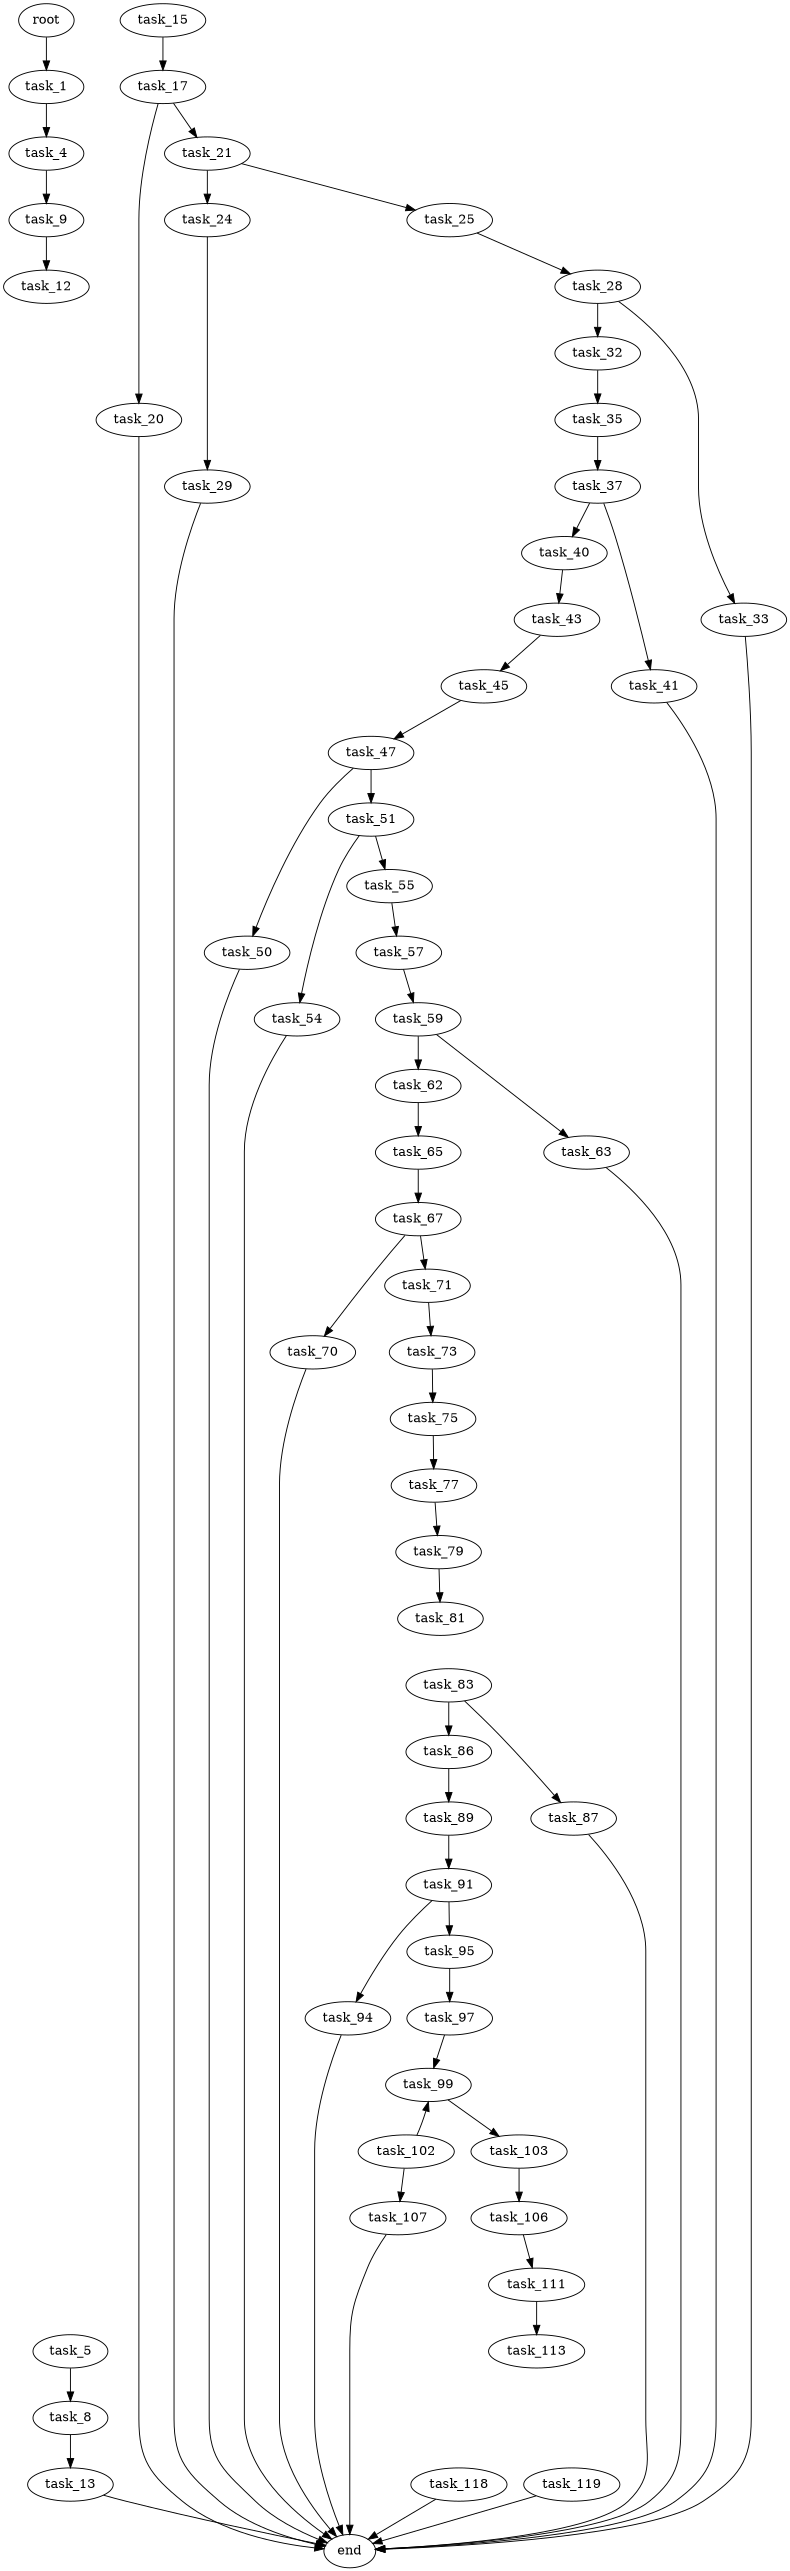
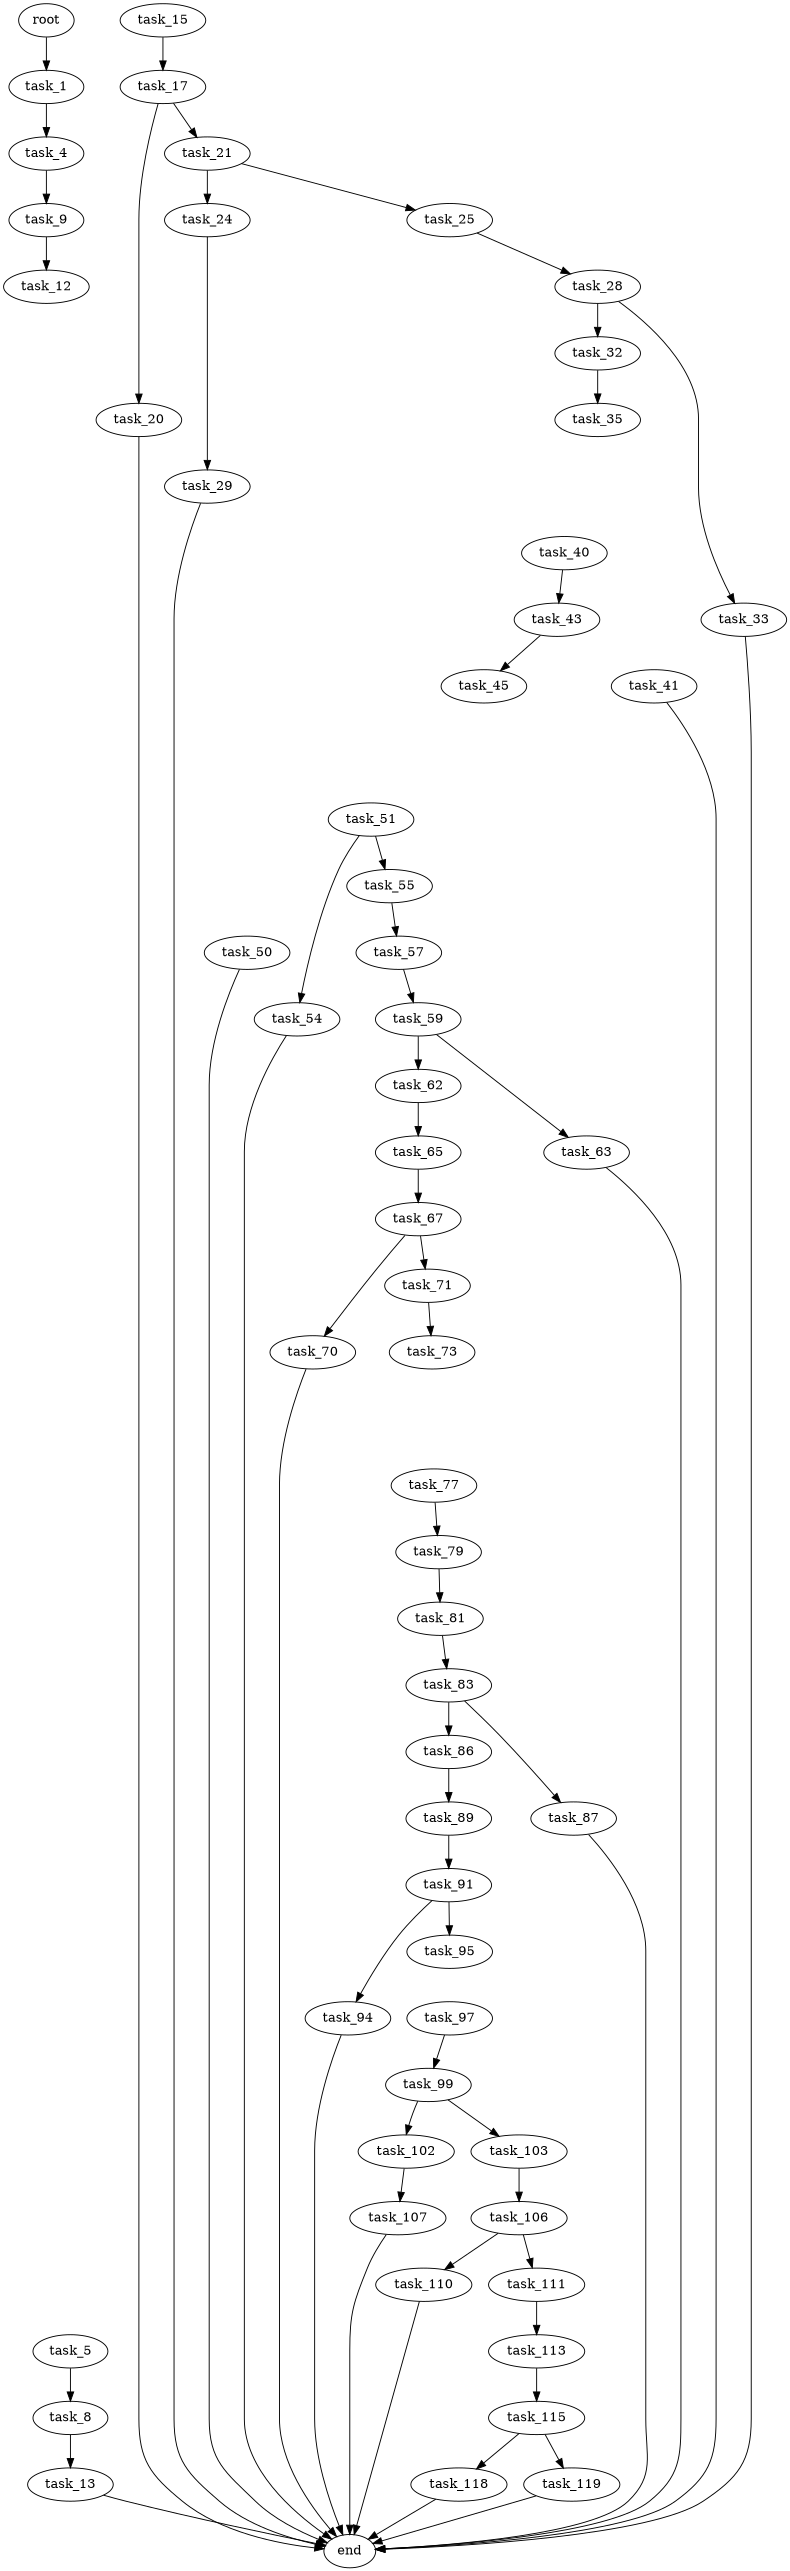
  digraph {
    root
    task_1
    task_4
    task_9
    task_5
    task_8
    task_12
    task_13
    end
    task_15
    task_17
    task_20
    task_21
    task_24
    task_25
    task_29
    task_28
    task_32
    task_33
    task_35
-   task_37
    task_40
    task_41
    task_43
    task_45
-   task_47
    task_50
    task_51
    task_54
    task_55
    task_57
    task_59
    task_62
    task_63
    task_65
    task_67
    task_70
    task_71
    task_73
-   task_75
    task_77
    task_79
    task_81
    task_83
    task_86
    task_87
    task_89
    task_91
    task_94
    task_95
    task_97
    task_99
    task_102
    task_103
    task_107
    task_106
+   task_110
    task_111
    task_113
+   task_115
    task_118
    task_119
    root -> task_1
    task_1 -> task_4
    task_4 -> task_9
    task_9 -> task_12
    task_5 -> task_8
    task_8 -> task_13
    task_13 -> end
    task_15 -> task_17
    task_17 -> task_20
    task_17 -> task_21
    task_20 -> end
    task_21 -> task_24
    task_21 -> task_25
    task_24 -> task_29
    task_25 -> task_28
    task_29 -> end
    task_28 -> task_32
    task_28 -> task_33
    task_32 -> task_35
    task_33 -> end
-   task_35 -> task_37
-   task_37 -> task_40
-   task_37 -> task_41
    task_40 -> task_43
    task_41 -> end
    task_43 -> task_45
-   task_45 -> task_47
-   task_47 -> task_50
-   task_47 -> task_51
    task_50 -> end
    task_51 -> task_54
    task_51 -> task_55
    task_54 -> end
    task_55 -> task_57
    task_57 -> task_59
    task_59 -> task_62
    task_59 -> task_63
    task_62 -> task_65
    task_63 -> end
    task_65 -> task_67
    task_67 -> task_70
    task_67 -> task_71
    task_70 -> end
    task_71 -> task_73
-   task_73 -> task_75
-   task_75 -> task_77
    task_77 -> task_79
    task_79 -> task_81
+   task_81 -> task_83
    task_83 -> task_86
    task_83 -> task_87
    task_86 -> task_89
    task_87 -> end
    task_89 -> task_91
    task_91 -> task_94
    task_91 -> task_95
    task_94 -> end
-   task_95 -> task_97
    task_97 -> task_99
-   task_102 -> task_99
+   task_99 -> task_102
    task_99 -> task_103
    task_102 -> task_107
    task_103 -> task_106
    task_107 -> end
+   task_106 -> task_110
    task_106 -> task_111
+   task_110 -> end
    task_111 -> task_113
+   task_113 -> task_115
+   task_115 -> task_118
+   task_115 -> task_119
    task_118 -> end
    task_119 -> end
  }
